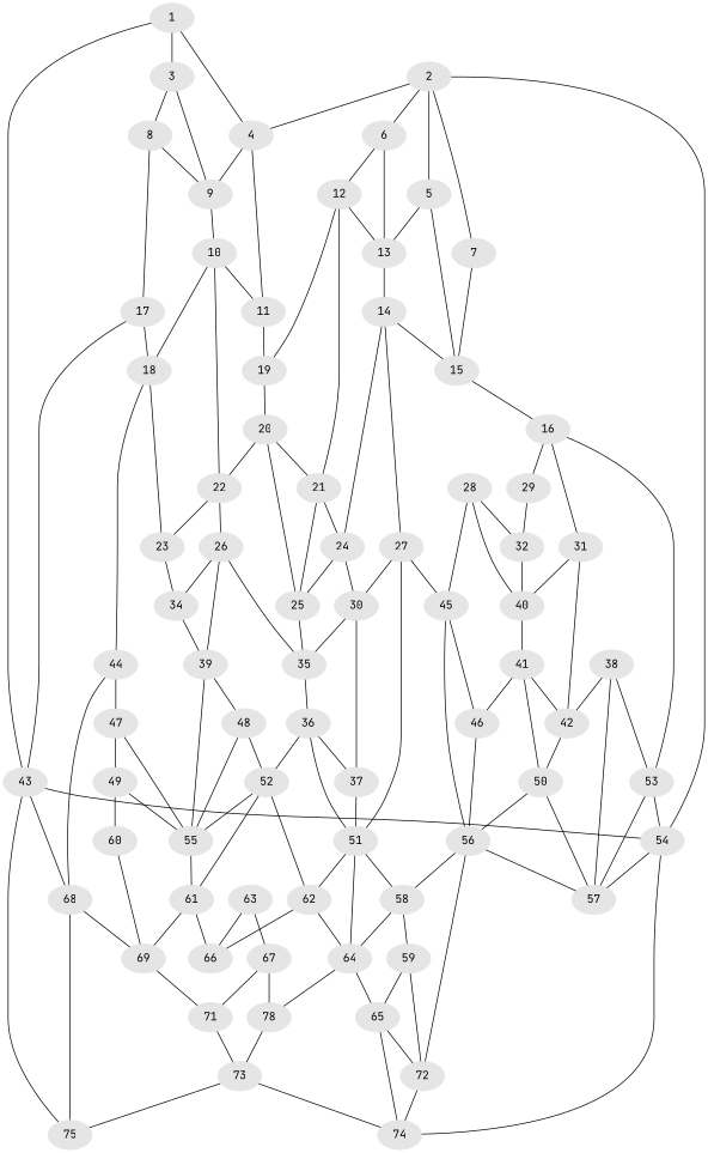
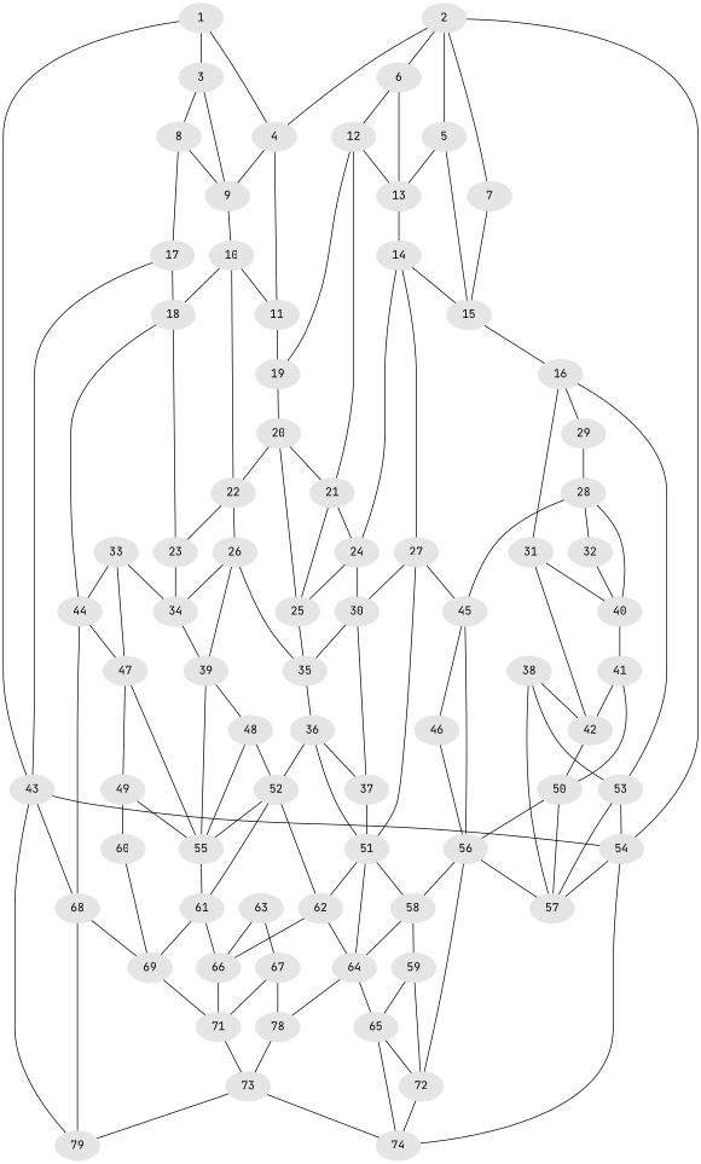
  graph {
    fontname="JetBrains Mono"
    node [color=gray90 fontname="JetBrains Mono" style=filled]
    edge [fontname="JetBrains Mono" weight=1.0]
    1
    3
    4
    43
    8
    9
    11
    54
    68
-   75
+   75 [label=79]
    2
    5
    6
    7
    13
    15
    12
    57
    74
    17
    10
    19
    14
    16
    21
    18
    22
    23
    44
    26
    20
    24
    25
    27
    30
    45
    51
    29
    31
    53
    32
    40
    42
    34
    47
    35
    39
    37
    36
    48
    55
    46
    56
    58
    62
    64
    28
    41
    50
+   33
    49
    52
    61
    38
    69
    72
    60
    59
    66
    65
    n71 [label=78]
    71
    63
    67
    73
    1 -- 3
    1 -- 4
    1 -- 43
    3 -- 8
    3 -- 9
    4 -- 9
    4 -- 11
    43 -- 54 [weight=2.0]
    43 -- 68
    43 -- 75
    8 -- 9
    8 -- 17 [weight=2.0]
    9 -- 10
    11 -- 19 [weight=2.0]
    54 -- 57
    54 -- 74
    68 -- 75
    68 -- 69
    2 -- 4
    2 -- 54
    2 -- 5
    2 -- 6
    2 -- 7
    5 -- 13
    5 -- 15
    6 -- 13
    6 -- 12
    7 -- 15
    13 -- 14
    15 -- 16
    12 -- 13
    12 -- 19
    12 -- 21
    17 -- 43
    17 -- 18
    10 -- 11
    10 -- 18
    10 -- 22
    19 -- 20
    14 -- 15
    14 -- 24
    14 -- 27
    16 -- 29
    16 -- 31
    16 -- 53
    21 -- 24
    21 -- 25
    18 -- 23
    18 -- 44
    22 -- 23
    22 -- 26
    23 -- 34
    44 -- 68
    44 -- 47
    26 -- 34
    26 -- 35
    26 -- 39
    20 -- 21
    20 -- 22
    20 -- 25
    24 -- 25
    24 -- 30
    25 -- 35
    27 -- 30
    27 -- 45
    27 -- 51
    30 -- 35
    30 -- 37
    45 -- 46
    45 -- 56
    51 -- 58
    51 -- 62
    51 -- 64
-   29 -- 32 [weight=2.0]
+   29 -- 28 [weight=2.0]
    31 -- 40
    31 -- 42
    53 -- 54 [weight=2.0]
    53 -- 57 [weight=2.0]
    32 -- 40
    40 -- 41
    42 -- 50
    34 -- 39
    47 -- 55
    47 -- 49
    35 -- 36
    39 -- 48
    39 -- 55
    37 -- 51
    36 -- 51
    36 -- 37
    36 -- 52
    48 -- 55
    48 -- 52 [weight=2.0]
    55 -- 61
    46 -- 56
    56 -- 57
    56 -- 58
    56 -- 72
    58 -- 64
    58 -- 59
    62 -- 64
    62 -- 66
    64 -- 65
    64 -- n71
    28 -- 45
    28 -- 32
    28 -- 40
    41 -- 42
-   41 -- 46
    41 -- 50
    50 -- 57
    50 -- 56
+   33 -- 44
+   33 -- 34
+   33 -- 47
    49 -- 55
    49 -- 60 [weight=2.0]
    52 -- 55
    52 -- 62
    52 -- 61
    61 -- 69
    61 -- 66
    38 -- 57
    38 -- 53
    38 -- 42
    69 -- 71
    72 -- 74
    60 -- 69
    59 -- 72
    59 -- 65
+   66 -- 71
    65 -- 74
    65 -- 72
    n71 -- 73
    71 -- 73
    63 -- 66
    63 -- 67
    67 -- n71 [weight=2.0]
    67 -- 71
    73 -- 75
    73 -- 74
  }
